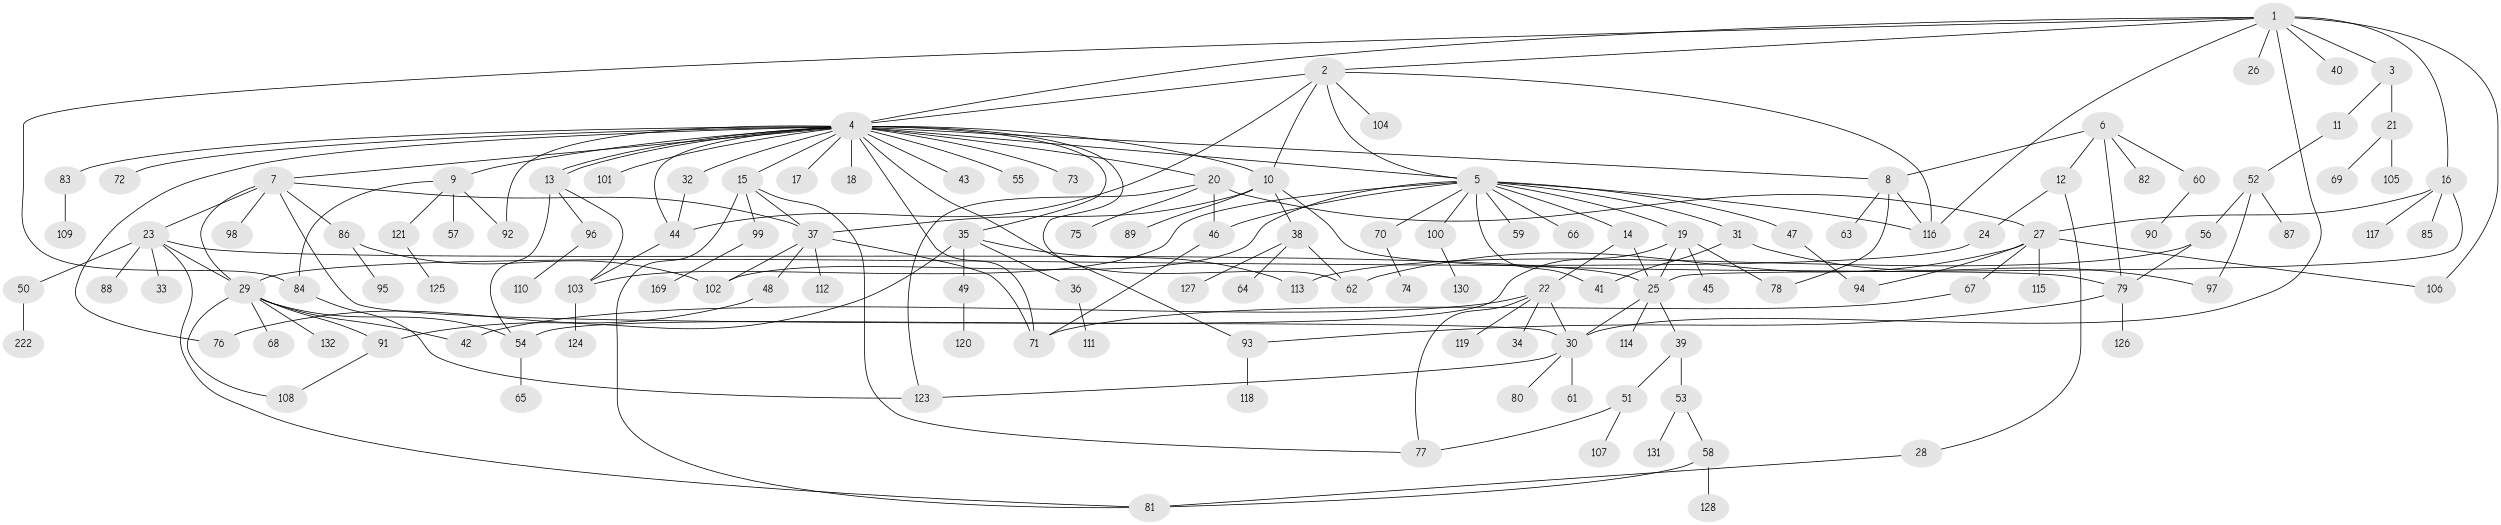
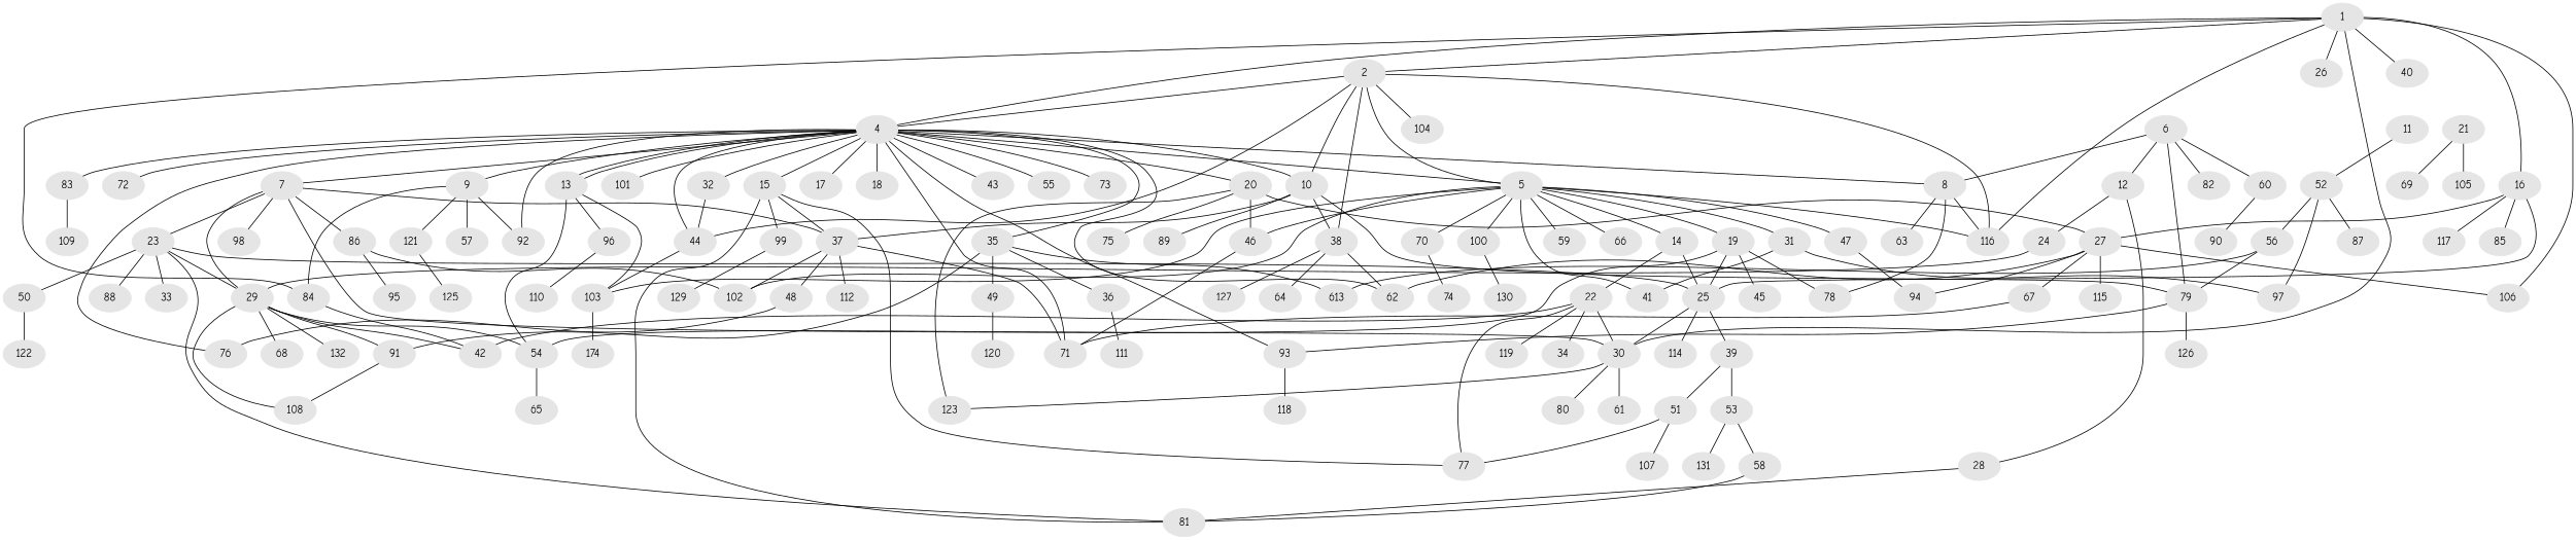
  graph {
    fontname="Comic Neue"
    node [color=gray90 fontname="Comic Neue" style=filled]
    edge [fontname="Comic Neue"]
    1
    2
-   3
    4
    16
    26
    30
    40
    84
    106
    116
    5
    10
    38
    44
    104
    11
    21
    7
    8
    9
    13
    15
    17
    18
    20
    32
    35
    43
    55
    62
    71
    72
    73
    76
    83
    92
    93
    101
    25
    27
    85
    117
    123
    61
    80
    14
    19
    31
    41
    46
    47
    59
    66
    70
    100
    102
    103
    6
    12
    60
    79
    82
    37
    89
    64
    127
    52
    69
    105
    23
    29
    86
    98
    63
    78
    57
    121
    54
    96
    77
    81
    99
    75
    91
    36
    49
-   113
+   113 [label=613]
    109
    118
    22
    45
    97
    94
    74
    130
-   124
+   124 [label=174]
    24
    28
    90
    126
    33
    50
    88
    42
    68
    108
    132
    48
    112
    95
    125
    56
    87
    65
    110
    34
    119
    39
    114
-   129 [label=169]
+   129
    67
    115
-   122 [label=222]
+   122
    51
    53
    111
    120
    107
    58
    131
-   128
    1 -- 2
-   1 -- 3
    1 -- 4
    1 -- 16
    1 -- 26
    1 -- 30
    1 -- 40
    1 -- 84
    1 -- 106
    1 -- 116
    2 -- 4
    2 -- 116
    2 -- 5
    2 -- 10
+   2 -- 38
    2 -- 44
    2 -- 104
-   3 -- 11
-   3 -- 21
    4 -- 5
    4 -- 10
    4 -- 44
    4 -- 7
    4 -- 8
    4 -- 9
    4 -- 13
    4 -- 13
    4 -- 15
    4 -- 17
    4 -- 18
    4 -- 20
    4 -- 32
    4 -- 35
    4 -- 43
    4 -- 55
    4 -- 62
    4 -- 71
    4 -- 72
    4 -- 73
    4 -- 76
    4 -- 83
    4 -- 92
    4 -- 93
    4 -- 101
    16 -- 25
    16 -- 27
    16 -- 85
    16 -- 117
    30 -- 123
    30 -- 61
    30 -- 80
-   84 -- 123
+   84 -- 42
    5 -- 116
    5 -- 14
    5 -- 19
    5 -- 31
    5 -- 41
    5 -- 46
    5 -- 47
    5 -- 59
    5 -- 66
    5 -- 70
    5 -- 100
    5 -- 102
    5 -- 103
    10 -- 38
    10 -- 79
    10 -- 37
    10 -- 89
    38 -- 62
    38 -- 64
    38 -- 127
    44 -- 103
    11 -- 52
    21 -- 69
    21 -- 105
    7 -- 30
    7 -- 37
    7 -- 23
    7 -- 29
    7 -- 86
    7 -- 98
    8 -- 116
    8 -- 63
    8 -- 78
    9 -- 84
    9 -- 92
    9 -- 57
    9 -- 121
    13 -- 103
    13 -- 54
    13 -- 96
    15 -- 37
    15 -- 77
    15 -- 81
    15 -- 99
    20 -- 27
    20 -- 123
    20 -- 46
    20 -- 75
    32 -- 44
    35 -- 91
    35 -- 36
    35 -- 49
    35 -- 113
    83 -- 109
    93 -- 118
    25 -- 30
    25 -- 39
    25 -- 114
    27 -- 106
    27 -- 62
    27 -- 94
    27 -- 67
    27 -- 115
    14 -- 25
    14 -- 22
    19 -- 25
    19 -- 78
    19 -- 54
    19 -- 45
    31 -- 41
    31 -- 97
    46 -- 71
    47 -- 94
    70 -- 74
    100 -- 130
    103 -- 124
    6 -- 8
    6 -- 12
    6 -- 60
    6 -- 79
    6 -- 82
    12 -- 24
    12 -- 28
    60 -- 90
    79 -- 93
    79 -- 126
    37 -- 71
    37 -- 102
    37 -- 48
    37 -- 112
    52 -- 97
    52 -- 56
    52 -- 87
    23 -- 25
    23 -- 29
    23 -- 81
    23 -- 33
    23 -- 50
    23 -- 88
    29 -- 54
    29 -- 91
    29 -- 42
    29 -- 68
    29 -- 108
    29 -- 132
    86 -- 102
    86 -- 95
    121 -- 125
    54 -- 65
    96 -- 110
    99 -- 129
    91 -- 108
    36 -- 111
    49 -- 120
    22 -- 30
    22 -- 77
    22 -- 42
    22 -- 34
    22 -- 119
    24 -- 29
    28 -- 81
    50 -- 122
    48 -- 76
    56 -- 79
    56 -- 113
    39 -- 51
    39 -- 53
    67 -- 71
    51 -- 77
    51 -- 107
    53 -- 58
    53 -- 131
    58 -- 81
-   58 -- 128
  }
